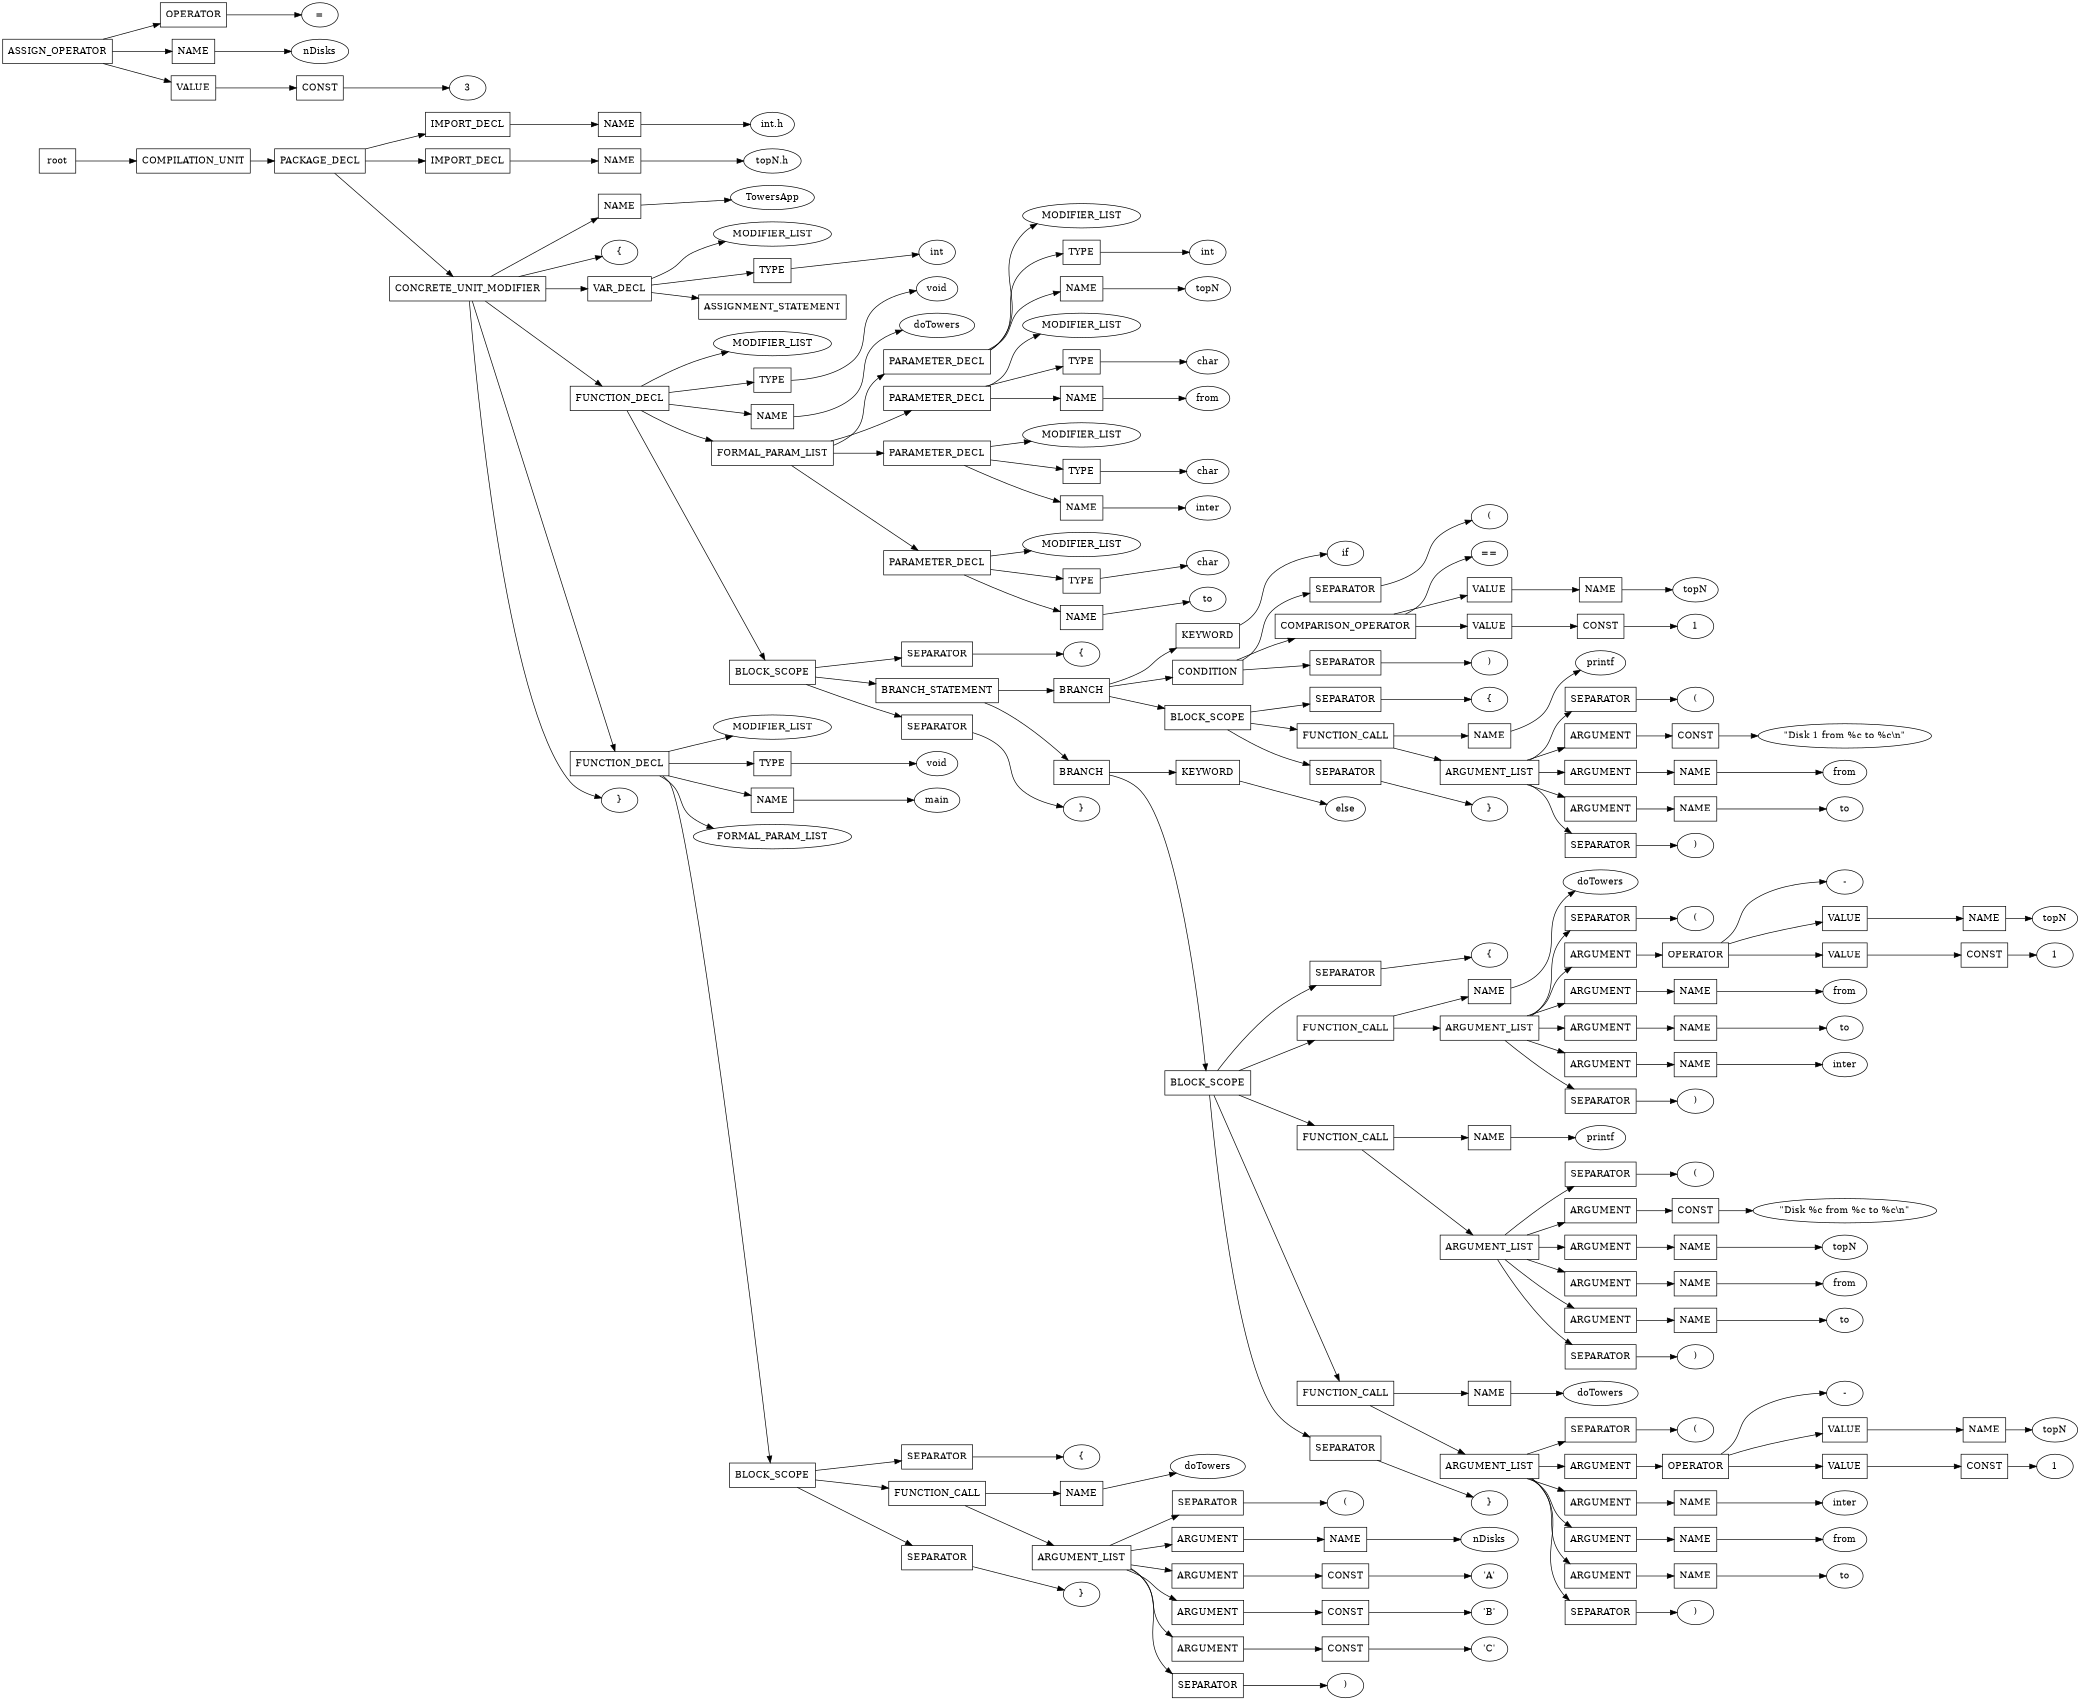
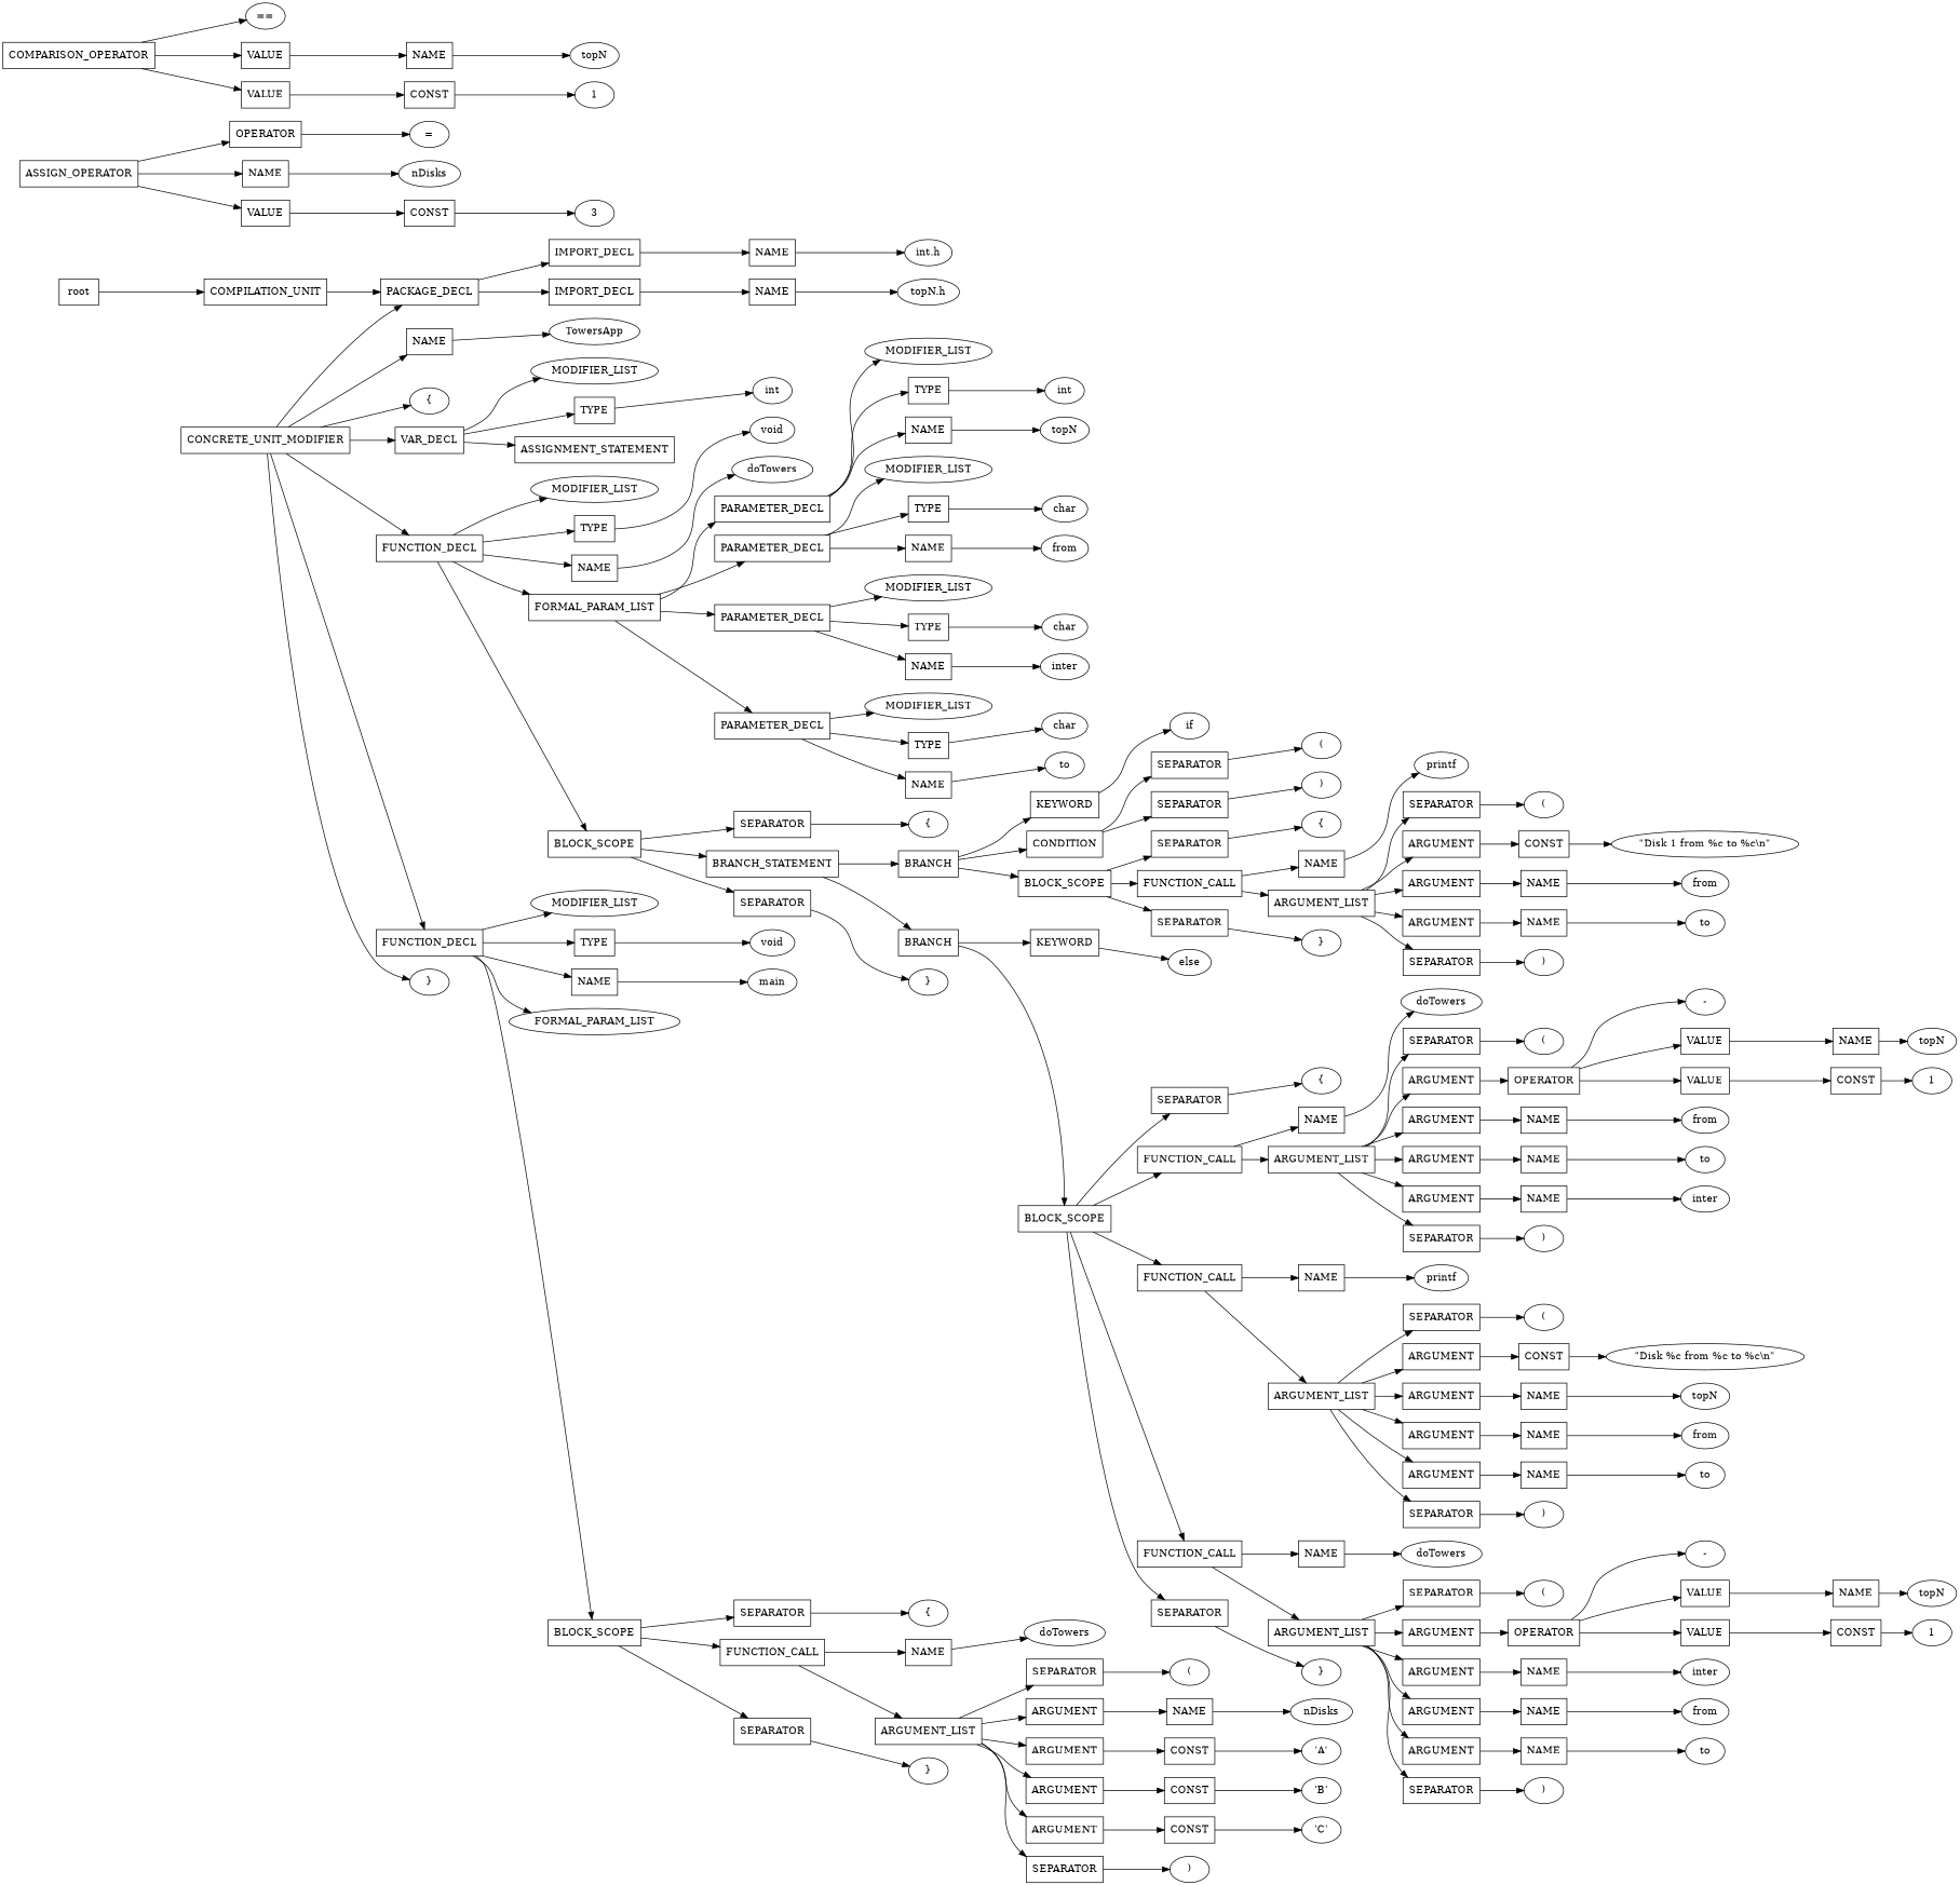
  digraph {
    rankdir=LR
    splines=TRUE
    node [shape=rectangle]
    n1 [label=root]
    n2 [label=COMPILATION_UNIT]
    n3 [label=PACKAGE_DECL]
    n4 [label=IMPORT_DECL]
    n5 [label=IMPORT_DECL]
    n6 [label=CONCRETE_UNIT_MODIFIER]
    n7 [label=NAME]
    n8 [label=NAME]
    n9 [label=NAME]
    n10 [label="{" shape=ellipse]
    n11 [label=VAR_DECL]
    n12 [label=FUNCTION_DECL]
    n13 [label=FUNCTION_DECL]
    n14 [label="}" shape=ellipse]
    n15 [label="int.h" shape=ellipse]
    n16 [label="topN.h" shape=ellipse]
    n17 [label=TowersApp shape=ellipse]
    n18 [label=MODIFIER_LIST shape=ellipse]
    n19 [label=TYPE]
    n20 [label=ASSIGNMENT_STATEMENT]
    n21 [label=MODIFIER_LIST shape=ellipse]
    n22 [label=TYPE]
    n23 [label=NAME]
    n24 [label=FORMAL_PARAM_LIST]
    n25 [label=BLOCK_SCOPE]
    n26 [label=MODIFIER_LIST shape=ellipse]
    n27 [label=TYPE]
    n28 [label=NAME]
    n29 [label=FORMAL_PARAM_LIST shape=ellipse]
    n30 [label=BLOCK_SCOPE]
    n31 [label=int shape=ellipse]
    n32 [label=ASSIGN_OPERATOR]
    n33 [label=OPERATOR]
    n34 [label=NAME]
    n35 [label=VALUE]
    n36 [label="=" shape=ellipse]
    n37 [label=nDisks shape=ellipse]
    n38 [label=CONST]
    n39 [label=3 shape=ellipse]
    n40 [label=void shape=ellipse]
    n41 [label=doTowers shape=ellipse]
    n42 [label=PARAMETER_DECL]
    n43 [label=PARAMETER_DECL]
    n44 [label=PARAMETER_DECL]
    n45 [label=PARAMETER_DECL]
    n46 [label=SEPARATOR]
    n47 [label=BRANCH_STATEMENT]
    n48 [label=SEPARATOR]
    n49 [label=MODIFIER_LIST shape=ellipse]
    n50 [label=TYPE]
    n51 [label=NAME]
    n52 [label=MODIFIER_LIST shape=ellipse]
    n53 [label=TYPE]
    n54 [label=NAME]
    n55 [label=MODIFIER_LIST shape=ellipse]
    n56 [label=TYPE]
    n57 [label=NAME]
    n58 [label=MODIFIER_LIST shape=ellipse]
    n59 [label=TYPE]
    n60 [label=NAME]
    n61 [label=int shape=ellipse]
    n62 [label=topN shape=ellipse]
    n63 [label=char shape=ellipse]
    n64 [label=from shape=ellipse]
    n65 [label=char shape=ellipse]
    n66 [label=inter shape=ellipse]
    n67 [label=char shape=ellipse]
    n68 [label=to shape=ellipse]
    n69 [label="{" shape=ellipse]
    n70 [label=BRANCH]
    n71 [label=BRANCH]
    n72 [label="}" shape=ellipse]
    n73 [label=KEYWORD]
    n74 [label=CONDITION]
    n75 [label=BLOCK_SCOPE]
    n76 [label=KEYWORD]
    n77 [label=BLOCK_SCOPE]
    n78 [label=if shape=ellipse]
    n79 [label=SEPARATOR]
    n80 [label=COMPARISON_OPERATOR]
    n81 [label=SEPARATOR]
    n82 [label=SEPARATOR]
    n83 [label=FUNCTION_CALL]
    n84 [label=SEPARATOR]
    n85 [label="(" shape=ellipse]
    n86 [label="==" shape=ellipse]
    n87 [label=VALUE]
    n88 [label=VALUE]
    n89 [label=")" shape=ellipse]
    n90 [label=NAME]
    n91 [label=CONST]
    n92 [label=topN shape=ellipse]
    n93 [label=1 shape=ellipse]
    n94 [label="{" shape=ellipse]
    n95 [label=NAME]
    n96 [label=ARGUMENT_LIST]
    n97 [label="}" shape=ellipse]
    n98 [label=printf shape=ellipse]
    n99 [label=SEPARATOR]
    n100 [label=ARGUMENT]
    n101 [label=ARGUMENT]
    n102 [label=ARGUMENT]
    n103 [label=SEPARATOR]
    n104 [label="(" shape=ellipse]
    n105 [label=CONST]
    n106 [label=NAME]
    n107 [label=NAME]
    n108 [label=")" shape=ellipse]
    n109 [label="\"Disk 1 from %c to %c\\n\"" shape=ellipse]
    n110 [label=from shape=ellipse]
    n111 [label=to shape=ellipse]
    n112 [label=else shape=ellipse]
    n113 [label=SEPARATOR]
    n114 [label=FUNCTION_CALL]
    n115 [label=FUNCTION_CALL]
    n116 [label=FUNCTION_CALL]
    n117 [label=SEPARATOR]
    n118 [label="{" shape=ellipse]
    n119 [label=NAME]
    n120 [label=ARGUMENT_LIST]
    n121 [label=NAME]
    n122 [label=ARGUMENT_LIST]
    n123 [label=NAME]
    n124 [label=ARGUMENT_LIST]
    n125 [label="}" shape=ellipse]
    n126 [label=doTowers shape=ellipse]
    n127 [label=SEPARATOR]
    n128 [label=ARGUMENT]
    n129 [label=ARGUMENT]
    n130 [label=ARGUMENT]
    n131 [label=ARGUMENT]
    n132 [label=SEPARATOR]
    n133 [label="(" shape=ellipse]
    n134 [label=OPERATOR]
    n135 [label=NAME]
    n136 [label=NAME]
    n137 [label=NAME]
    n138 [label=")" shape=ellipse]
    n139 [label="-" shape=ellipse]
    n140 [label=VALUE]
    n141 [label=VALUE]
    n142 [label=NAME]
    n143 [label=CONST]
    n144 [label=topN shape=ellipse]
    n145 [label=1 shape=ellipse]
    n146 [label=from shape=ellipse]
    n147 [label=to shape=ellipse]
    n148 [label=inter shape=ellipse]
    n149 [label=printf shape=ellipse]
    n150 [label=SEPARATOR]
    n151 [label=ARGUMENT]
    n152 [label=ARGUMENT]
    n153 [label=ARGUMENT]
    n154 [label=ARGUMENT]
    n155 [label=SEPARATOR]
    n156 [label="(" shape=ellipse]
    n157 [label=CONST]
    n158 [label=NAME]
    n159 [label=NAME]
    n160 [label=NAME]
    n161 [label=")" shape=ellipse]
    n162 [label="\"Disk %c from %c to %c\\n\"" shape=ellipse]
    n163 [label=topN shape=ellipse]
    n164 [label=from shape=ellipse]
    n165 [label=to shape=ellipse]
    n166 [label=doTowers shape=ellipse]
    n167 [label=SEPARATOR]
    n168 [label=ARGUMENT]
    n169 [label=ARGUMENT]
    n170 [label=ARGUMENT]
    n171 [label=ARGUMENT]
    n172 [label=SEPARATOR]
    n173 [label="(" shape=ellipse]
    n174 [label=OPERATOR]
    n175 [label=NAME]
    n176 [label=NAME]
    n177 [label=NAME]
    n178 [label=")" shape=ellipse]
    n179 [label="-" shape=ellipse]
    n180 [label=VALUE]
    n181 [label=VALUE]
    n182 [label=NAME]
    n183 [label=CONST]
    n184 [label=topN shape=ellipse]
    n185 [label=1 shape=ellipse]
    n186 [label=inter shape=ellipse]
    n187 [label=from shape=ellipse]
    n188 [label=to shape=ellipse]
    n189 [label=void shape=ellipse]
    n190 [label=main shape=ellipse]
    n191 [label=SEPARATOR]
    n192 [label=FUNCTION_CALL]
    n193 [label=SEPARATOR]
    n194 [label="{" shape=ellipse]
    n195 [label=NAME]
    n196 [label=ARGUMENT_LIST]
    n197 [label="}" shape=ellipse]
    n198 [label=doTowers shape=ellipse]
    n199 [label=SEPARATOR]
    n200 [label=ARGUMENT]
    n201 [label=ARGUMENT]
    n202 [label=ARGUMENT]
    n203 [label=ARGUMENT]
    n204 [label=SEPARATOR]
    n205 [label="(" shape=ellipse]
    n206 [label=NAME]
    n207 [label=CONST]
    n208 [label=CONST]
    n209 [label=CONST]
    n210 [label=")" shape=ellipse]
    n211 [label=nDisks shape=ellipse]
    n212 [label="'A'" shape=ellipse]
    n213 [label="'B'" shape=ellipse]
    n214 [label="'C'" shape=ellipse]
    n1 -> n2
    n2 -> n3
    n3 -> n4
    n3 -> n5
-   n3 -> n6
+   n6 -> n3
    n4 -> n7
    n5 -> n8
    n6 -> n9
    n6 -> n10
    n6 -> n11
    n6 -> n12
    n6 -> n13
    n6 -> n14
    n7 -> n15
    n8 -> n16
    n9 -> n17
    n11 -> n18
    n11 -> n19
    n11 -> n20
    n12 -> n21
    n12 -> n22
    n12 -> n23
    n12 -> n24
    n12 -> n25
    n13 -> n26
    n13 -> n27
    n13 -> n28
    n13 -> n29
    n13 -> n30
    n19 -> n31
    n22 -> n40
    n23 -> n41
    n24 -> n42
    n24 -> n43
    n24 -> n44
    n24 -> n45
    n25 -> n46
    n25 -> n47
    n25 -> n48
    n27 -> n189
    n28 -> n190
    n30 -> n191
    n30 -> n192
    n30 -> n193
    n32 -> n33
    n32 -> n34
    n32 -> n35
    n33 -> n36
    n34 -> n37
    n35 -> n38
    n38 -> n39
    n42 -> n49
    n42 -> n50
    n42 -> n51
    n43 -> n52
    n43 -> n53
    n43 -> n54
    n44 -> n55
    n44 -> n56
    n44 -> n57
    n45 -> n58
    n45 -> n59
    n45 -> n60
    n46 -> n69
    n47 -> n70
    n47 -> n71
    n48 -> n72
    n50 -> n61
    n51 -> n62
    n53 -> n63
    n54 -> n64
    n56 -> n65
    n57 -> n66
    n59 -> n67
    n60 -> n68
    n70 -> n73
    n70 -> n74
    n70 -> n75
    n71 -> n76
    n71 -> n77
    n73 -> n78
    n74 -> n79
-   n74 -> n80
    n74 -> n81
    n75 -> n82
    n75 -> n83
    n75 -> n84
    n76 -> n112
    n77 -> n113
    n77 -> n114
    n77 -> n115
    n77 -> n116
    n77 -> n117
    n79 -> n85
    n80 -> n86
    n80 -> n87
    n80 -> n88
    n81 -> n89
    n82 -> n94
    n83 -> n95
    n83 -> n96
    n84 -> n97
    n87 -> n90
    n88 -> n91
    n90 -> n92
    n91 -> n93
    n95 -> n98
    n96 -> n99
    n96 -> n100
    n96 -> n101
    n96 -> n102
    n96 -> n103
    n99 -> n104
    n100 -> n105
    n101 -> n106
    n102 -> n107
    n103 -> n108
    n105 -> n109
    n106 -> n110
    n107 -> n111
    n113 -> n118
    n114 -> n119
    n114 -> n120
    n115 -> n121
    n115 -> n122
    n116 -> n123
    n116 -> n124
    n117 -> n125
    n119 -> n126
    n120 -> n127
    n120 -> n128
    n120 -> n129
    n120 -> n130
    n120 -> n131
    n120 -> n132
    n121 -> n149
    n122 -> n150
    n122 -> n151
    n122 -> n152
    n122 -> n153
    n122 -> n154
    n122 -> n155
    n123 -> n166
    n124 -> n167
    n124 -> n168
    n124 -> n169
    n124 -> n170
    n124 -> n171
    n124 -> n172
    n127 -> n133
    n128 -> n134
    n129 -> n135
    n130 -> n136
    n131 -> n137
    n132 -> n138
    n134 -> n139
    n134 -> n140
    n134 -> n141
    n135 -> n146
    n136 -> n147
    n137 -> n148
    n140 -> n142
    n141 -> n143
    n142 -> n144
    n143 -> n145
    n150 -> n156
    n151 -> n157
    n152 -> n158
    n153 -> n159
    n154 -> n160
    n155 -> n161
    n157 -> n162
    n158 -> n163
    n159 -> n164
    n160 -> n165
    n167 -> n173
    n168 -> n174
    n169 -> n175
    n170 -> n176
    n171 -> n177
    n172 -> n178
    n174 -> n179
    n174 -> n180
    n174 -> n181
    n175 -> n186
    n176 -> n187
    n177 -> n188
    n180 -> n182
    n181 -> n183
    n182 -> n184
    n183 -> n185
    n191 -> n194
    n192 -> n195
    n192 -> n196
    n193 -> n197
    n195 -> n198
    n196 -> n199
    n196 -> n200
    n196 -> n201
    n196 -> n202
    n196 -> n203
    n196 -> n204
    n199 -> n205
    n200 -> n206
    n201 -> n207
    n202 -> n208
    n203 -> n209
    n204 -> n210
    n206 -> n211
    n207 -> n212
    n208 -> n213
    n209 -> n214
  }
